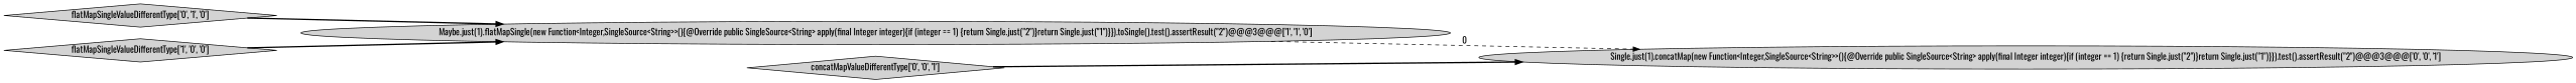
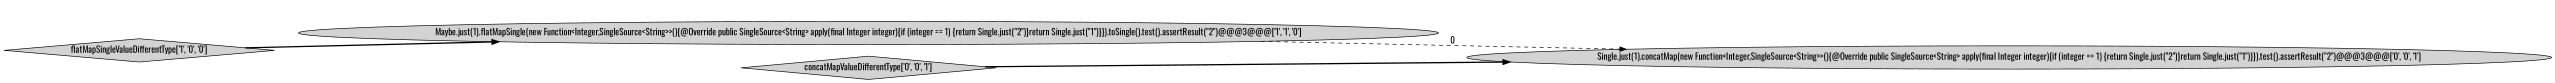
  digraph {
    rankdir=LR
    fontname=Oswald
    node [fillcolor=lightgray shape=diamond style=filled fontname=Oswald]
    edge [style=bold fontname=Oswald]
-   n1 [label="flatMapSingleValueDifferentType['0', '1', '0']"]
    n2 [label="Maybe.just(1).flatMapSingle(new Function<Integer,SingleSource<String>>(){@Override public SingleSource<String> apply(final Integer integer){if (integer == 1) {return Single.just(\"2\")}return Single.just(\"1\")}}).toSingle().test().assertResult(\"2\")@@@3@@@['1', '1', '0']" shape=ellipse]
    n3 [label="concatMapValueDifferentType['0', '0', '1']"]
    n4 [label="Single.just(1).concatMap(new Function<Integer,SingleSource<String>>(){@Override public SingleSource<String> apply(final Integer integer){if (integer == 1) {return Single.just(\"2\")}return Single.just(\"1\")}}).test().assertResult(\"2\")@@@3@@@['0', '0', '1']" shape=ellipse]
    n5 [label="flatMapSingleValueDifferentType['1', '0', '0']"]
-   n1 -> n2
    n2 -> n4 [label=0 style=dashed]
    n3 -> n4
    n5 -> n2
  }
